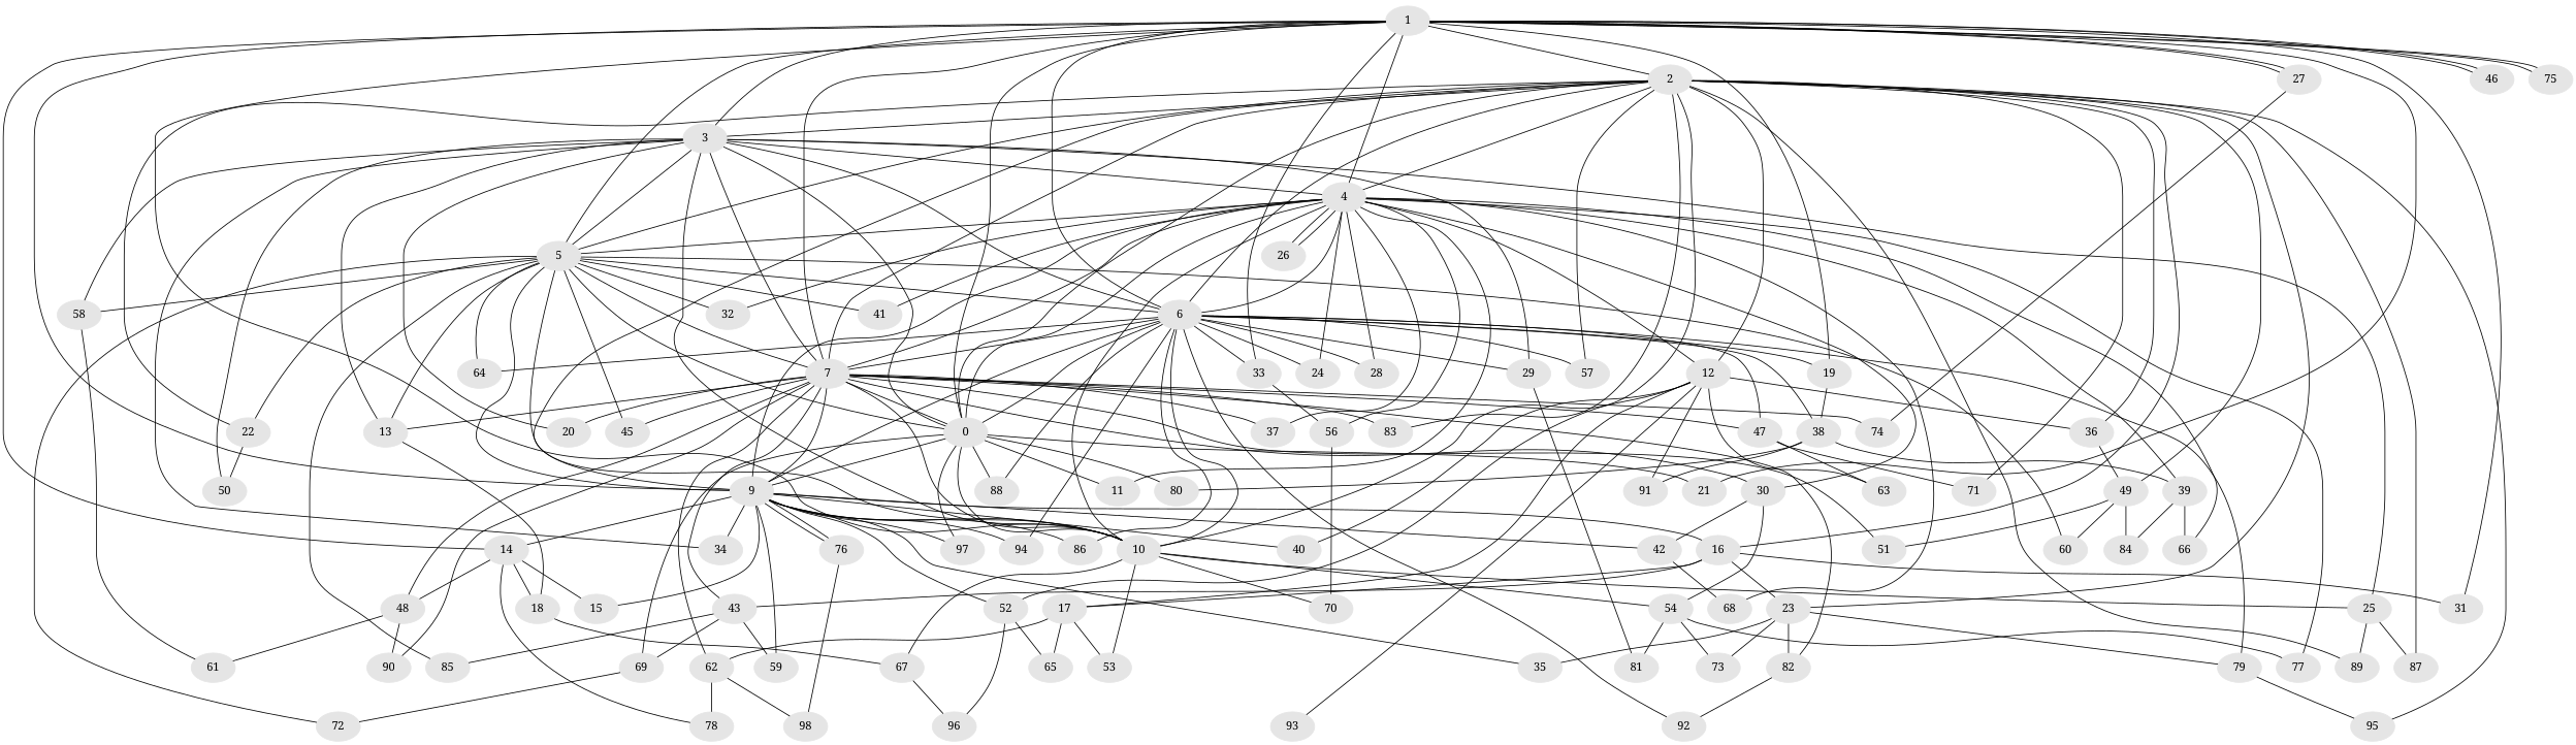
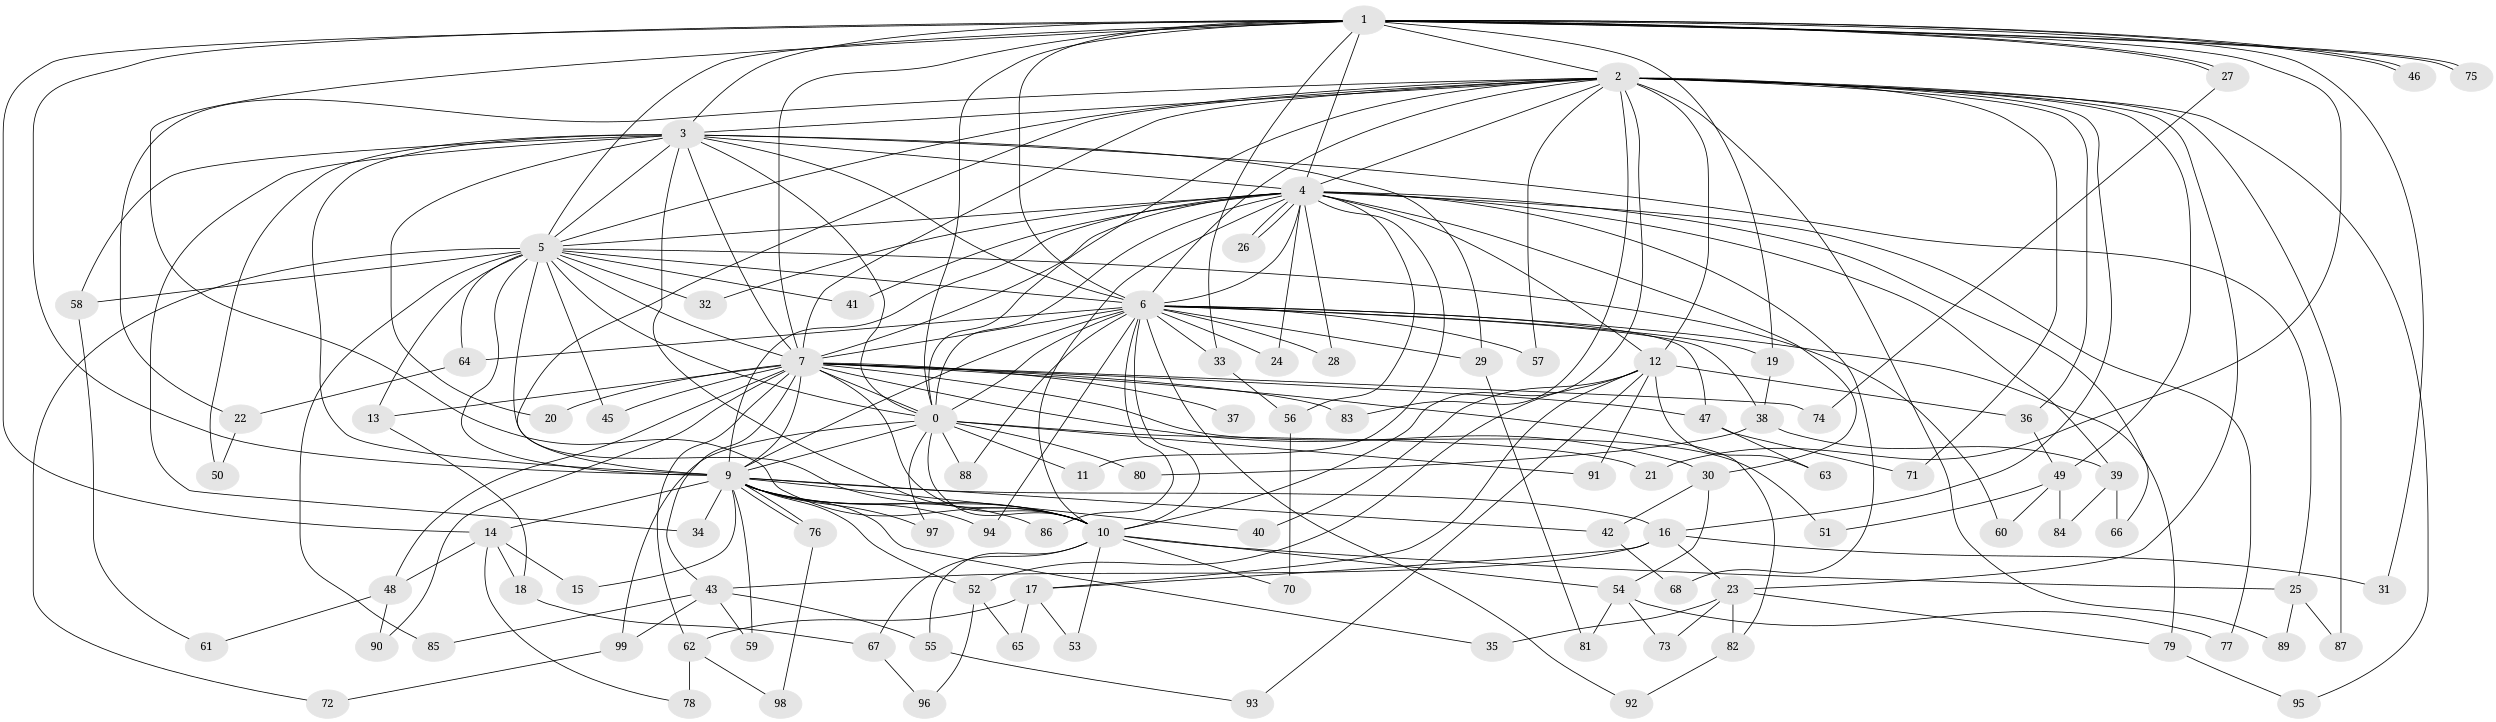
  graph {
    fontname="Noto Serif"
    node [color=gray90 fontname="Noto Serif" style=filled]
    edge [fontname="Noto Serif"]
    1
    2
    3
    4
    5
    6
    7
    n8 [label=0]
    9
    10
    14
    19
    21
    27
    31
    33
    46
    75
    12
    16
    22
    23
    36
    49
    57
    71
    83
    87
    89
    95
    20
    25
    29
    34
    50
    58
    11
    24
    26
    28
    30
    32
    37
    39
    41
    56
    66
    68
    77
    13
    45
    60
    64
    72
    85
    38
    47
    79
    86
    88
    92
    94
    43
    48
    51
    62
    74
    82
    90
-   69
+   69 [label=99]
    80
    97
    15
    35
    40
    42
    52
    59
    76
    53
    54
+   55
    67
    70
    18
    78
    17
    63
    91
    93
    73
    84
    81
    61
    98
    65
    96
    1 -- 2
    1 -- 3
    1 -- 4
    1 -- 5
    1 -- 6
    1 -- 7
    1 -- n8
    1 -- 9
    1 -- 10
    1 -- 14
    1 -- 19
    1 -- 21
    1 -- 27
    1 -- 27
    1 -- 31
    1 -- 33
    1 -- 46
    1 -- 46
    1 -- 75
    1 -- 75
    2 -- 3
    2 -- 4
    2 -- 5
    2 -- 6
    2 -- 7
    2 -- n8
    2 -- 9
    2 -- 10
    2 -- 12
    2 -- 16
    2 -- 22
    2 -- 23
    2 -- 36
    2 -- 49
    2 -- 57
    2 -- 71
    2 -- 83
    2 -- 87
    2 -- 89
    2 -- 95
    3 -- 4
    3 -- 5
    3 -- 6
    3 -- 7
    3 -- n8
-   3 -- 13
+   3 -- 9
    3 -- 10
    3 -- 20
    3 -- 25
    3 -- 29
    3 -- 34
    3 -- 50
    3 -- 58
    4 -- 5
    4 -- 6
    4 -- 7
    4 -- n8
    4 -- 9
    4 -- 10
    4 -- 12
    4 -- 11
    4 -- 24
    4 -- 26
    4 -- 26
    4 -- 28
    4 -- 30
    4 -- 32
-   4 -- 37
    4 -- 39
    4 -- 41
    4 -- 56
    4 -- 66
    4 -- 68
    4 -- 77
    5 -- 6
    5 -- 7
    5 -- n8
    5 -- 9
    5 -- 10
-   5 -- 22
+   64 -- 22
    5 -- 58
    5 -- 32
    5 -- 41
    5 -- 13
    5 -- 45
    5 -- 60
    5 -- 64
    5 -- 72
    5 -- 85
    6 -- 7
    6 -- n8
    6 -- 9
    6 -- 10
    6 -- 19
    6 -- 33
    6 -- 57
    6 -- 29
    6 -- 24
    6 -- 28
    6 -- 64
    6 -- 38
    6 -- 47
    6 -- 79
    6 -- 86
    6 -- 88
    6 -- 92
    6 -- 94
    7 -- n8
    7 -- 9
    7 -- 10
    7 -- 83
    7 -- 20
    7 -- 30
    7 -- 37
    7 -- 13
    7 -- 45
    7 -- 47
    7 -- 43
    7 -- 48
    7 -- 51
    7 -- 62
    7 -- 74
    7 -- 82
    7 -- 90
    n8 -- 9
    n8 -- 10
    n8 -- 21
    n8 -- 11
    n8 -- 88
    n8 -- 69
    n8 -- 80
    n8 -- 97
    9 -- 10
    9 -- 14
    9 -- 16
    9 -- 34
    9 -- 86
    9 -- 94
    9 -- 97
    9 -- 15
    9 -- 35
    9 -- 40
    9 -- 42
    9 -- 52
    9 -- 59
    9 -- 76
    9 -- 76
    10 -- 25
    10 -- 53
    10 -- 54
+   10 -- 55
    10 -- 67
    10 -- 70
    14 -- 48
    14 -- 15
    14 -- 18
    14 -- 78
    19 -- 38
    27 -- 74
    33 -- 56
    12 -- 36
    12 -- 40
    12 -- 52
    12 -- 17
    12 -- 63
    12 -- 91
    12 -- 93
    16 -- 31
    16 -- 23
    16 -- 43
    16 -- 17
    22 -- 50
    23 -- 79
    23 -- 82
    23 -- 35
    23 -- 73
    36 -- 49
    49 -- 60
    49 -- 51
    49 -- 84
    25 -- 87
    25 -- 89
    29 -- 81
    58 -- 61
    30 -- 42
    30 -- 54
    39 -- 66
    39 -- 84
    56 -- 70
    13 -- 18
    38 -- 39
    38 -- 80
-   38 -- 91
+   n8 -- 91
    47 -- 71
    47 -- 63
    79 -- 95
    43 -- 85
    43 -- 69
    43 -- 59
+   43 -- 55
    48 -- 90
    48 -- 61
    62 -- 78
    62 -- 98
    82 -- 92
    69 -- 72
    42 -- 68
    52 -- 65
    52 -- 96
    76 -- 98
    54 -- 77
    54 -- 73
    54 -- 81
+   55 -- 93
    67 -- 96
    18 -- 67
    17 -- 62
    17 -- 53
    17 -- 65
  }
